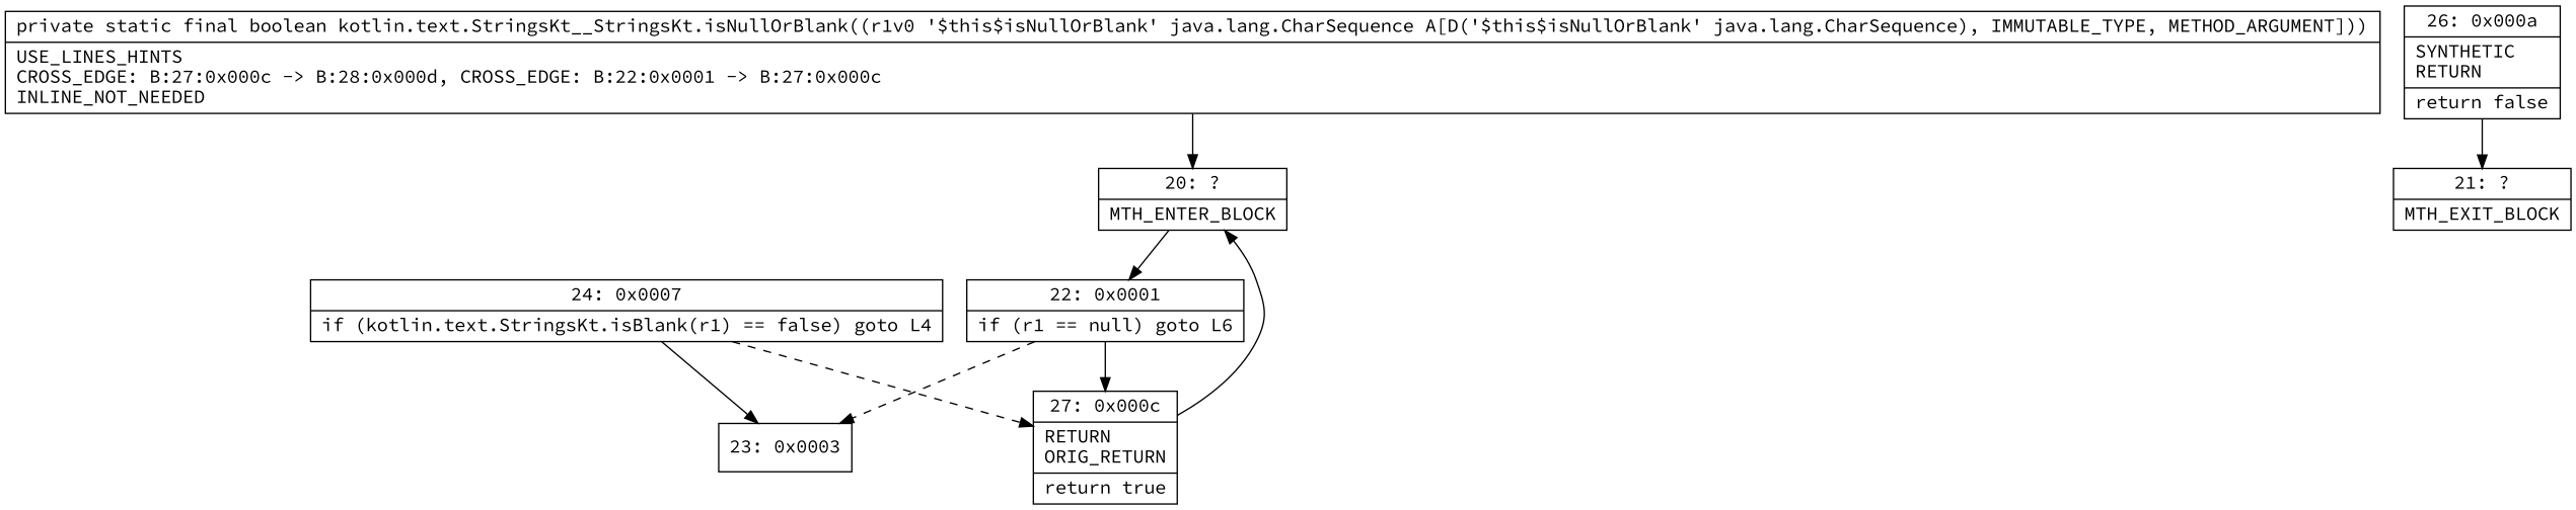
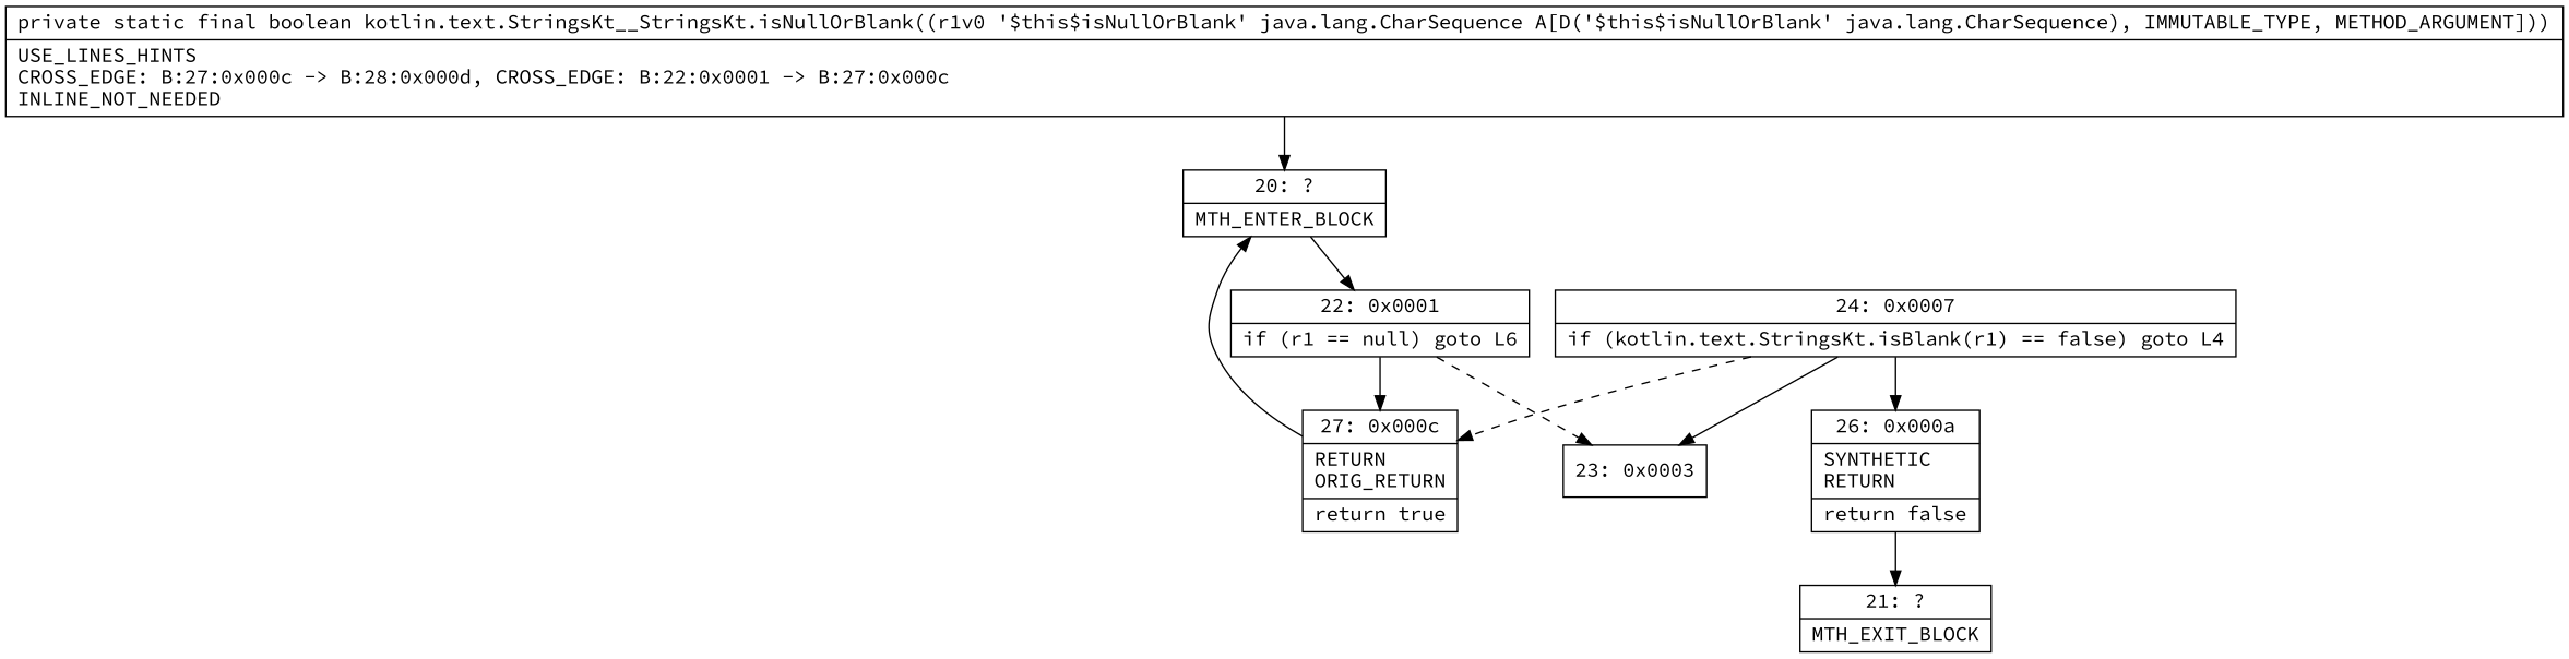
  digraph {
    fontname="Source Code Pro"
    node [fontname="Source Code Pro" shape=record]
    edge [fontname="Source Code Pro"]
    n1 [label="{20\:\ ?|MTH_ENTER_BLOCK\l}"]
    n2 [label="{22\:\ 0x0001|if (r1 == null) goto L6\l}"]
    n3 [label="{23\:\ 0x0003}"]
    n4 [label="{27\:\ 0x000c|RETURN\lORIG_RETURN\l|return true\l}"]
    n5 [label="{24\:\ 0x0007|if (kotlin.text.StringsKt.isBlank(r1) == false) goto L4\l}"]
    n6 [label="{26\:\ 0x000a|SYNTHETIC\lRETURN\l|return false\l}"]
    n7 [label="{21\:\ ?|MTH_EXIT_BLOCK\l}"]
    n8 [label="{private static final boolean kotlin.text.StringsKt__StringsKt.isNullOrBlank((r1v0 '$this$isNullOrBlank' java.lang.CharSequence A[D('$this$isNullOrBlank' java.lang.CharSequence), IMMUTABLE_TYPE, METHOD_ARGUMENT]))  | USE_LINES_HINTS\lCROSS_EDGE: B:27:0x000c \-\> B:28:0x000d, CROSS_EDGE: B:22:0x0001 \-\> B:27:0x000c\lINLINE_NOT_NEEDED\l}"]
    n1 -> n2
    n2 -> n3 [style=dashed]
    n2 -> n4
    n4 -> n1
    n5 -> n3
    n5 -> n4 [style=dashed]
+   n5 -> n6
    n6 -> n7
    n8 -> n1
  }
